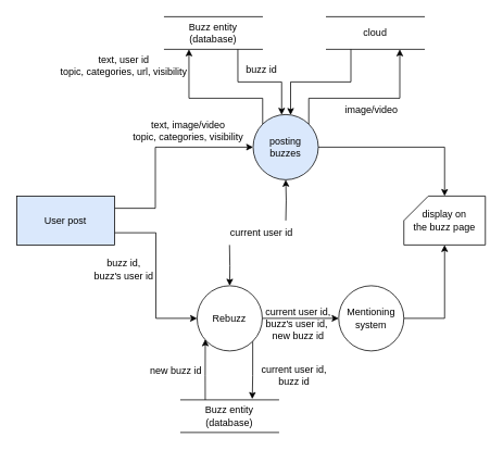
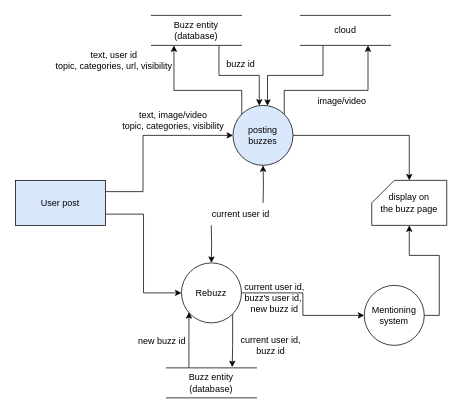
  <mxCell id="0" />
  <mxCell id="1" parent="0" />
  <mxCell id="2" value="text, image/video&lt;br&gt;topic, categories, visibility" style="text;html=1;align=center;verticalAlign=middle;resizable=0;points=[];autosize=1;strokeColor=none;fillColor=none;" parent="1" vertex="1"><mxGeometry x="150" y="140" width="160" height="40" as="geometry" /></mxCell>
  <mxCell id="3" style="edgeStyle=orthogonalEdgeStyle;rounded=0;orthogonalLoop=1;jettySize=auto;html=1;exitX=1;exitY=0.25;exitDx=0;exitDy=0;entryX=0;entryY=0.5;entryDx=0;entryDy=0;" parent="1" source="5" target="9" edge="1"><mxGeometry relative="1" as="geometry"><Array as="points"><mxPoint x="190" y="255" /><mxPoint x="190" y="180" /></Array></mxGeometry></mxCell>
  <mxCell id="4" style="edgeStyle=orthogonalEdgeStyle;rounded=0;orthogonalLoop=1;jettySize=auto;html=1;exitX=1;exitY=0.75;exitDx=0;exitDy=0;entryX=0;entryY=0.5;entryDx=0;entryDy=0;" parent="1" source="5" target="13" edge="1"><mxGeometry relative="1" as="geometry" /></mxCell>
  <mxCell id="5" value="User post" style="rounded=0;whiteSpace=wrap;html=1;fillColor=#dae8fc;" parent="1" vertex="1"><mxGeometry x="20" y="240" width="120" height="60" as="geometry" /></mxCell>
  <mxCell id="6" style="edgeStyle=orthogonalEdgeStyle;rounded=0;orthogonalLoop=1;jettySize=auto;html=1;exitX=0;exitY=0;exitDx=0;exitDy=0;entryX=0.25;entryY=1;entryDx=0;entryDy=0;" parent="1" source="9" target="20" edge="1"><mxGeometry relative="1" as="geometry"><Array as="points"><mxPoint x="322" y="120" /><mxPoint x="231" y="120" /></Array></mxGeometry></mxCell>
  <mxCell id="7" style="edgeStyle=orthogonalEdgeStyle;rounded=0;orthogonalLoop=1;jettySize=auto;html=1;exitX=1;exitY=0;exitDx=0;exitDy=0;entryX=0.75;entryY=1;entryDx=0;entryDy=0;" parent="1" source="9" target="22" edge="1"><mxGeometry relative="1" as="geometry"><Array as="points"><mxPoint x="378" y="120" /><mxPoint x="490" y="120" /></Array></mxGeometry></mxCell>
  <mxCell id="8" style="edgeStyle=orthogonalEdgeStyle;rounded=0;orthogonalLoop=1;jettySize=auto;html=1;exitX=1;exitY=0.5;exitDx=0;exitDy=0;entryX=0.5;entryY=0;entryDx=0;entryDy=0;entryPerimeter=0;" parent="1" source="9" target="18" edge="1"><mxGeometry relative="1" as="geometry" /></mxCell>
  <mxCell id="9" value="posting&lt;br&gt;buzzes" style="ellipse;whiteSpace=wrap;html=1;aspect=fixed;fillColor=#dae8fc;" parent="1" vertex="1"><mxGeometry x="310" y="140" width="80" height="80" as="geometry" /></mxCell>
  <mxCell id="10" style="edgeStyle=orthogonalEdgeStyle;rounded=0;orthogonalLoop=1;jettySize=auto;html=1;exitX=1;exitY=0.5;exitDx=0;exitDy=0;entryX=0;entryY=0.5;entryDx=0;entryDy=0;" parent="1" source="13" target="17" edge="1"><mxGeometry relative="1" as="geometry"><mxPoint x="400" y="389.833" as="targetPoint" /></mxGeometry></mxCell>
  <mxCell id="11" style="edgeStyle=orthogonalEdgeStyle;rounded=0;orthogonalLoop=1;jettySize=auto;html=1;exitX=1;exitY=1;exitDx=0;exitDy=0;entryX=0.731;entryY=-0.025;entryDx=0;entryDy=0;entryPerimeter=0;" parent="1" source="13" target="28" edge="1"><mxGeometry relative="1" as="geometry" /></mxCell>
  <mxCell id="12" style="edgeStyle=orthogonalEdgeStyle;rounded=0;orthogonalLoop=1;jettySize=auto;html=1;entryX=0.5;entryY=0;entryDx=0;entryDy=0;" edge="1" parent="1" target="13"><mxGeometry relative="1" as="geometry"><mxPoint x="281" y="300" as="targetPoint" /><mxPoint x="281" y="300" as="sourcePoint" /></mxGeometry></mxCell>
  <mxCell id="13" value="Rebuzz" style="ellipse;whiteSpace=wrap;html=1;aspect=fixed;" parent="1" vertex="1"><mxGeometry x="241.25" y="350" width="80" height="80" as="geometry" /></mxCell>
  <mxCell id="14" value="" style="edgeStyle=orthogonalEdgeStyle;rounded=0;orthogonalLoop=1;jettySize=auto;html=1;" parent="1" target="9" edge="1"><mxGeometry relative="1" as="geometry"><mxPoint x="350.1" y="270" as="sourcePoint" /></mxGeometry></mxCell>
  <mxCell id="15" value="current user id" style="text;html=1;align=center;verticalAlign=middle;resizable=0;points=[];autosize=1;strokeColor=none;fillColor=none;" parent="1" vertex="1"><mxGeometry x="270" y="270" width="100" height="30" as="geometry" /></mxCell>
  <mxCell id="16" style="edgeStyle=orthogonalEdgeStyle;rounded=0;orthogonalLoop=1;jettySize=auto;html=1;exitX=1;exitY=0.5;exitDx=0;exitDy=0;entryX=0.5;entryY=1;entryDx=0;entryDy=0;entryPerimeter=0;" parent="1" source="17" target="18" edge="1"><mxGeometry relative="1" as="geometry" /></mxCell>
- <mxCell id="17" value="Mentioning system" style="ellipse;whiteSpace=wrap;html=1;aspect=fixed;" parent="1" vertex="1"><mxGeometry x="415" y="350" width="80" height="80" as="geometry" /></mxCell>
+ <mxCell id="17" value="Mentioning system" style="ellipse;whiteSpace=wrap;html=1;aspect=fixed;" parent="1" vertex="1"><mxGeometry x="485" y="380" width="80" height="80" as="geometry" /></mxCell>
  <mxCell id="18" value="display on &lt;br&gt;the buzz page" style="shape=card;whiteSpace=wrap;html=1;" parent="1" vertex="1"><mxGeometry x="495" y="240" width="100" height="60" as="geometry" /></mxCell>
  <mxCell id="19" style="edgeStyle=orthogonalEdgeStyle;rounded=0;orthogonalLoop=1;jettySize=auto;html=1;exitX=0.75;exitY=1;exitDx=0;exitDy=0;entryX=0.438;entryY=0.004;entryDx=0;entryDy=0;entryPerimeter=0;" parent="1" source="20" target="9" edge="1"><mxGeometry relative="1" as="geometry" /></mxCell>
  <mxCell id="20" value="Buzz entity (database)" style="shape=partialRectangle;whiteSpace=wrap;html=1;left=0;right=0;fillColor=none;rounded=0;strokeColor=default;fontFamily=Helvetica;fontSize=12;fontColor=default;" parent="1" vertex="1"><mxGeometry x="201.25" y="20" width="120" height="40" as="geometry" /></mxCell>
  <mxCell id="21" style="edgeStyle=orthogonalEdgeStyle;rounded=0;orthogonalLoop=1;jettySize=auto;html=1;exitX=0.25;exitY=1;exitDx=0;exitDy=0;entryX=0.575;entryY=0.007;entryDx=0;entryDy=0;entryPerimeter=0;" parent="1" source="22" target="9" edge="1"><mxGeometry relative="1" as="geometry" /></mxCell>
  <mxCell id="22" value="cloud" style="shape=partialRectangle;whiteSpace=wrap;html=1;left=0;right=0;fillColor=none;rounded=0;strokeColor=default;fontFamily=Helvetica;fontSize=12;fontColor=default;" parent="1" vertex="1"><mxGeometry x="400" y="20" width="120" height="40" as="geometry" /></mxCell>
  <mxCell id="23" value="image/video" style="text;html=1;align=center;verticalAlign=middle;resizable=0;points=[];autosize=1;strokeColor=none;fillColor=none;" parent="1" vertex="1"><mxGeometry x="410" y="120" width="90" height="30" as="geometry" /></mxCell>
  <mxCell id="24" value="buzz id" style="text;html=1;align=center;verticalAlign=middle;resizable=0;points=[];autosize=1;strokeColor=none;fillColor=none;" parent="1" vertex="1"><mxGeometry x="290" y="70" width="60" height="30" as="geometry" /></mxCell>
  <mxCell id="25" value="text, user id&lt;br&gt;&lt;span style=&quot;color: rgba(0, 0, 0, 0); font-family: monospace; font-size: 0px; text-align: start;&quot;&gt;%3CmxGraphModel%3E%3Croot%3E%3CmxCell%20id%3D%220%22%2F%3E%3CmxCell%20id%3D%221%22%20parent%3D%220%22%2F%3E%3CmxCell%20id%3D%222%22%20value%3D%22cloud%22%20style%3D%22shape%3DpartialRectangle%3BwhiteSpace%3Dwrap%3Bhtml%3D1%3Bleft%3D0%3Bright%3D0%3BfillColor%3Dnone%3Brounded%3D0%3BstrokeColor%3Ddefault%3BfontFamily%3DHelvetica%3BfontSize%3D12%3BfontColor%3Ddefault%3B%22%20vertex%3D%221%22%20parent%3D%221%22%3E%3CmxGeometry%20x%3D%22322.5%22%20y%3D%2260%22%20width%3D%22120%22%20height%3D%2240%22%20as%3D%22geometry%22%2F%3E%3C%2FmxCell%3E%3C%2Froot%3E%3C%2FmxGraphModel%3E&lt;/span&gt;topic,&amp;nbsp;categories, url, visibility" style="text;html=1;align=center;verticalAlign=middle;resizable=0;points=[];autosize=1;strokeColor=none;fillColor=none;" parent="1" vertex="1"><mxGeometry x="61.25" y="60" width="180" height="40" as="geometry" /></mxCell>
- <mxCell id="26" value="buzz id, &lt;br&gt;buzz's user id" style="text;html=1;align=center;verticalAlign=middle;resizable=0;points=[];autosize=1;strokeColor=none;fillColor=none;" parent="1" vertex="1"><mxGeometry x="101.25" y="310" width="100" height="40" as="geometry" /></mxCell>
  <mxCell id="27" style="edgeStyle=orthogonalEdgeStyle;rounded=0;orthogonalLoop=1;jettySize=auto;html=1;exitX=0.25;exitY=0;exitDx=0;exitDy=0;entryX=0.126;entryY=0.821;entryDx=0;entryDy=0;entryPerimeter=0;" parent="1" source="28" target="13" edge="1"><mxGeometry relative="1" as="geometry" /></mxCell>
  <mxCell id="28" value="Buzz entity (database)" style="shape=partialRectangle;whiteSpace=wrap;html=1;left=0;right=0;fillColor=none;rounded=0;strokeColor=default;fontFamily=Helvetica;fontSize=12;fontColor=default;" parent="1" vertex="1"><mxGeometry x="221.25" y="490" width="120" height="40" as="geometry" /></mxCell>
  <mxCell id="29" value="current user id,&lt;br&gt;buzz id" style="text;html=1;align=center;verticalAlign=middle;resizable=0;points=[];autosize=1;strokeColor=none;fillColor=none;" parent="1" vertex="1"><mxGeometry x="310" y="440" width="100" height="40" as="geometry" /></mxCell>
  <mxCell id="30" value="current user id,&lt;br&gt;buzz's user id,&amp;nbsp;&lt;br&gt;new buzz id" style="text;html=1;align=center;verticalAlign=middle;resizable=0;points=[];autosize=1;strokeColor=none;fillColor=none;" parent="1" vertex="1"><mxGeometry x="315" y="367" width="100" height="60" as="geometry" /></mxCell>
  <mxCell id="31" value="new buzz id" style="text;html=1;align=center;verticalAlign=middle;resizable=0;points=[];autosize=1;strokeColor=none;fillColor=none;" parent="1" vertex="1"><mxGeometry x="170" y="440" width="90" height="30" as="geometry" /></mxCell>
